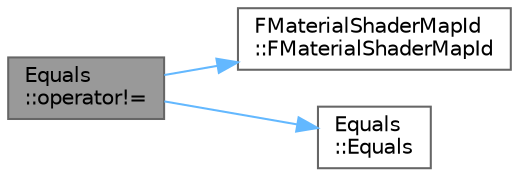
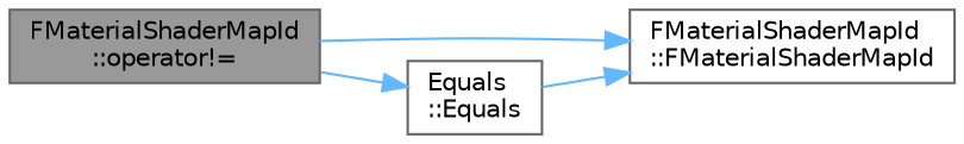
  digraph {
    rankdir=LR
    node [color=grey40 fillcolor=white fontname=Helvetica fontsize=10 shape=box style=filled]
    edge [color=steelblue1 fontname=Helvetica fontsize=10 labelfontname=Helvetica labelfontsize=10 style=solid]
-   n1 [color=gray40 fillcolor=grey60 fontcolor=black height=0.2 label="Equals\l::operator!=" width=0.4]
+   n1 [color=gray40 fillcolor=grey60 fontcolor=black height=0.2 label="FMaterialShaderMapId\l::operator!=" width=0.4]
    n2 [height=0.2 label="FMaterialShaderMapId\l::FMaterialShaderMapId" width=0.4]
    n3 [height=0.2 label="Equals\l::Equals" width=0.4]
    n1 -> n2
    n1 -> n3
+   n3 -> n2
  }
